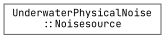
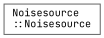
  digraph {
    rankdir=LR
    fontname="JetBrains Mono"
-   n1 [color=grey40 fillcolor=white fontname="JetBrains Mono" fontsize=10 height=0.2 label="UnderwaterPhysicalNoise\l::Noisesource" shape=box style=filled width=0.4]
+   n1 [color=grey40 fillcolor=white fontname="JetBrains Mono" fontsize=10 height=0.2 label="Noisesource\l::Noisesource" shape=box style=filled width=0.4]
  }
